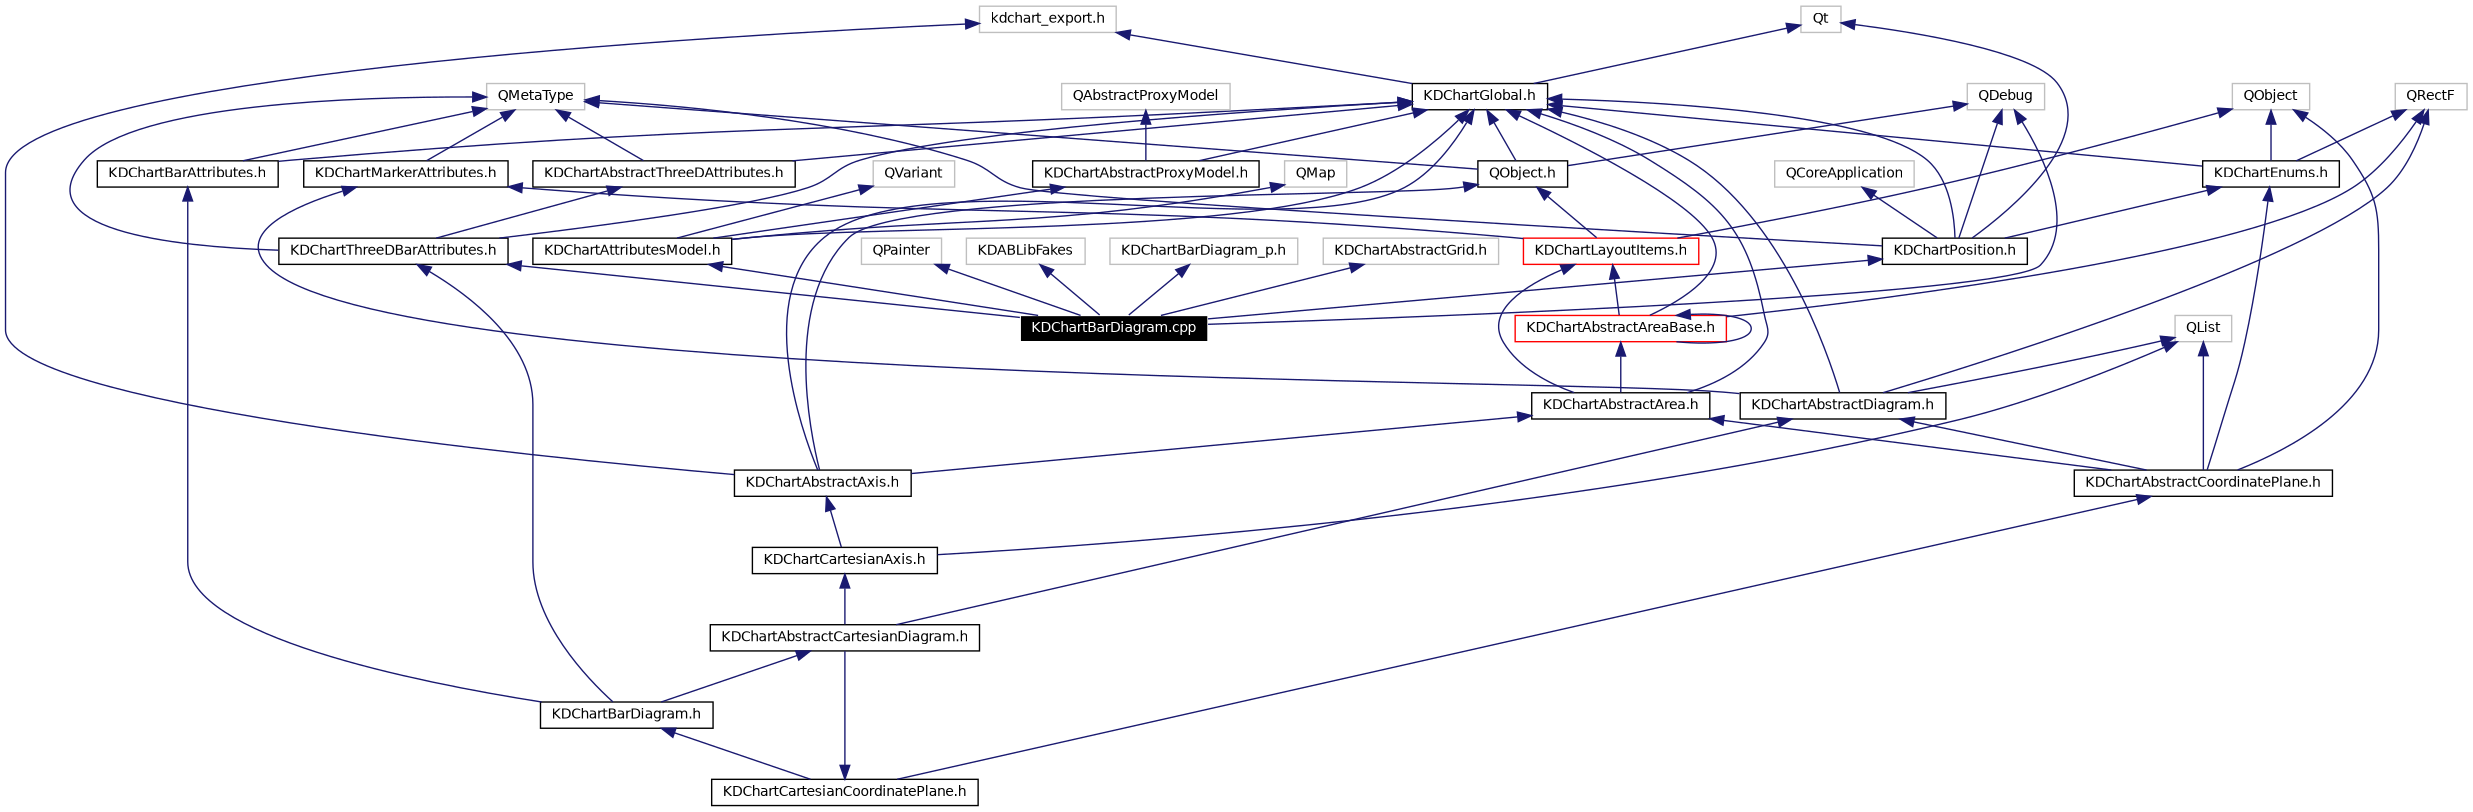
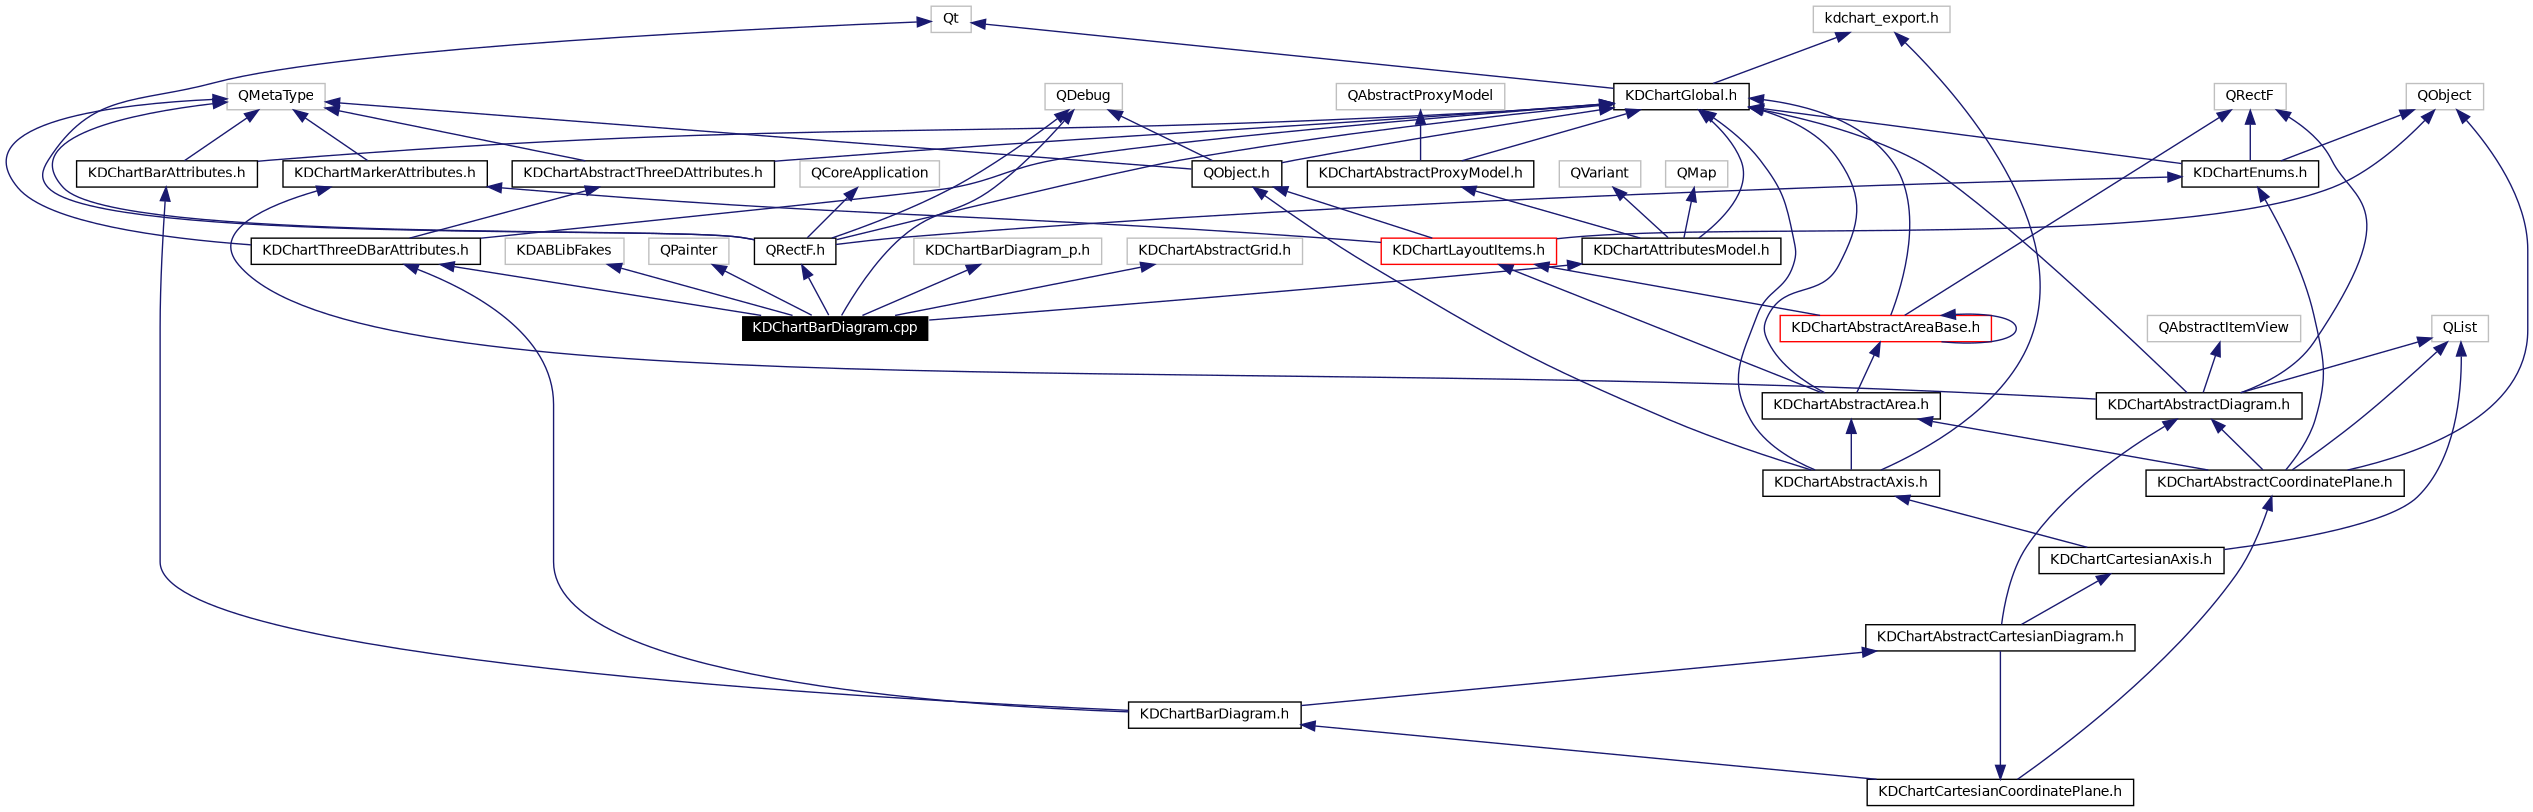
  digraph {
    node [color=black fontname=Helvetica fontsize=10 shape=record]
    edge [color=midnightblue dir=back fontname=Helvetica fontsize=10 labelfontname=Helvetica labelfontsize=10 style=solid]
    n1 [color=white fillcolor=black fontcolor=white height=0.2 label="KDChartBarDiagram.cpp" style=filled width=0.4]
    n2 [color=grey75 height=0.2 label=QPainter width=0.4]
    n3 [color=grey75 height=0.2 label=QDebug width=0.4]
    n4 [height=0.2 label="QObject.h" width=0.4]
-   n5 [height=0.2 label="KDChartPosition.h" width=0.4]
+   n5 [height=0.2 label="QRectF.h" width=0.4]
    n6 [height=0.2 label="KDChartAbstractAxis.h" width=0.4]
    n7 [color=red height=0.2 label="KDChartLayoutItems.h" width=0.4]
    n8 [height=0.2 label="KDChartBarDiagram.h" width=0.4]
    n9 [height=0.2 label="KDChartCartesianCoordinatePlane.h" width=0.4]
    n10 [height=0.2 label="KDChartAbstractCartesianDiagram.h" width=0.4]
    n11 [height=0.2 label="KDChartAbstractCoordinatePlane.h" width=0.4]
    n12 [color=grey75 height=0.2 label=QObject width=0.4]
    n13 [height=0.2 label="KDChartEnums.h" width=0.4]
    n14 [height=0.2 label="KDChartAbstractArea.h" width=0.4]
    n15 [color=grey75 height=0.2 label=QList width=0.4]
    n16 [height=0.2 label="KDChartAbstractDiagram.h" width=0.4]
    n17 [height=0.2 label="KDChartCartesianAxis.h" width=0.4]
    n18 [height=0.2 label="KDChartGlobal.h" width=0.4]
    n19 [color=red height=0.2 label="KDChartAbstractAreaBase.h" width=0.4]
    n20 [height=0.2 label="KDChartBarAttributes.h" width=0.4]
    n21 [height=0.2 label="KDChartThreeDBarAttributes.h" width=0.4]
    n22 [height=0.2 label="KDChartAbstractThreeDAttributes.h" width=0.4]
    n23 [height=0.2 label="KDChartAttributesModel.h" width=0.4]
    n24 [height=0.2 label="KDChartAbstractProxyModel.h" width=0.4]
    n25 [height=0.2 label="KDChartMarkerAttributes.h" width=0.4]
    n26 [color=grey75 height=0.2 label="kdchart_export.h" width=0.4]
    n27 [color=grey75 height=0.2 label=Qt width=0.4]
    n28 [color=grey75 height=0.2 label=QRectF width=0.4]
    n29 [color=grey75 height=0.2 label=QMetaType width=0.4]
+   n30 [color=grey75 height=0.2 label=QAbstractItemView width=0.4]
    n31 [color=grey75 height=0.2 label="KDChartBarDiagram_p.h" width=0.4]
    n32 [color=grey75 height=0.2 label=QCoreApplication width=0.4]
    n33 [color=grey75 height=0.2 label=QAbstractProxyModel width=0.4]
    n34 [color=grey75 height=0.2 label=QMap width=0.4]
    n35 [color=grey75 height=0.2 label=QVariant width=0.4]
    n36 [color=grey75 height=0.2 label="KDChartAbstractGrid.h" width=0.4]
    n37 [color=grey75 height=0.2 label=KDABLibFakes width=0.4]
    n2 -> n1
    n3 -> n1
    n3 -> n4
    n3 -> n5
    n4 -> n6
    n4 -> n7
    n5 -> n1
    n6 -> n17
    n7 -> n14
    n7 -> n19
    n8 -> n9
    n9 -> n10
    n10 -> n8
    n11 -> n9
    n12 -> n7
    n12 -> n11
    n12 -> n13
    n13 -> n5
    n13 -> n11
    n14 -> n6
    n14 -> n11
    n15 -> n11
    n15 -> n16
    n15 -> n17
    n16 -> n10
    n16 -> n11
    n17 -> n10
    n18 -> n4
    n18 -> n5
    n18 -> n6
    n18 -> n13
    n18 -> n14
    n18 -> n16
    n18 -> n19
    n18 -> n20
    n18 -> n21
    n18 -> n22
    n18 -> n23
    n18 -> n24
    n19 -> n14
    n19 -> n19
    n20 -> n8
    n21 -> n1
    n21 -> n8
    n22 -> n21
    n23 -> n1
    n24 -> n23
    n25 -> n7
    n25 -> n16
    n26 -> n6
    n26 -> n18
    n27 -> n5
    n27 -> n18
    n28 -> n13
    n28 -> n16
    n28 -> n19
    n29 -> n4
    n29 -> n5
    n29 -> n20
    n29 -> n21
    n29 -> n22
    n29 -> n25
+   n30 -> n16
    n31 -> n1
    n32 -> n5
    n33 -> n24
    n34 -> n23
    n35 -> n23
    n36 -> n1
    n37 -> n1
  }
